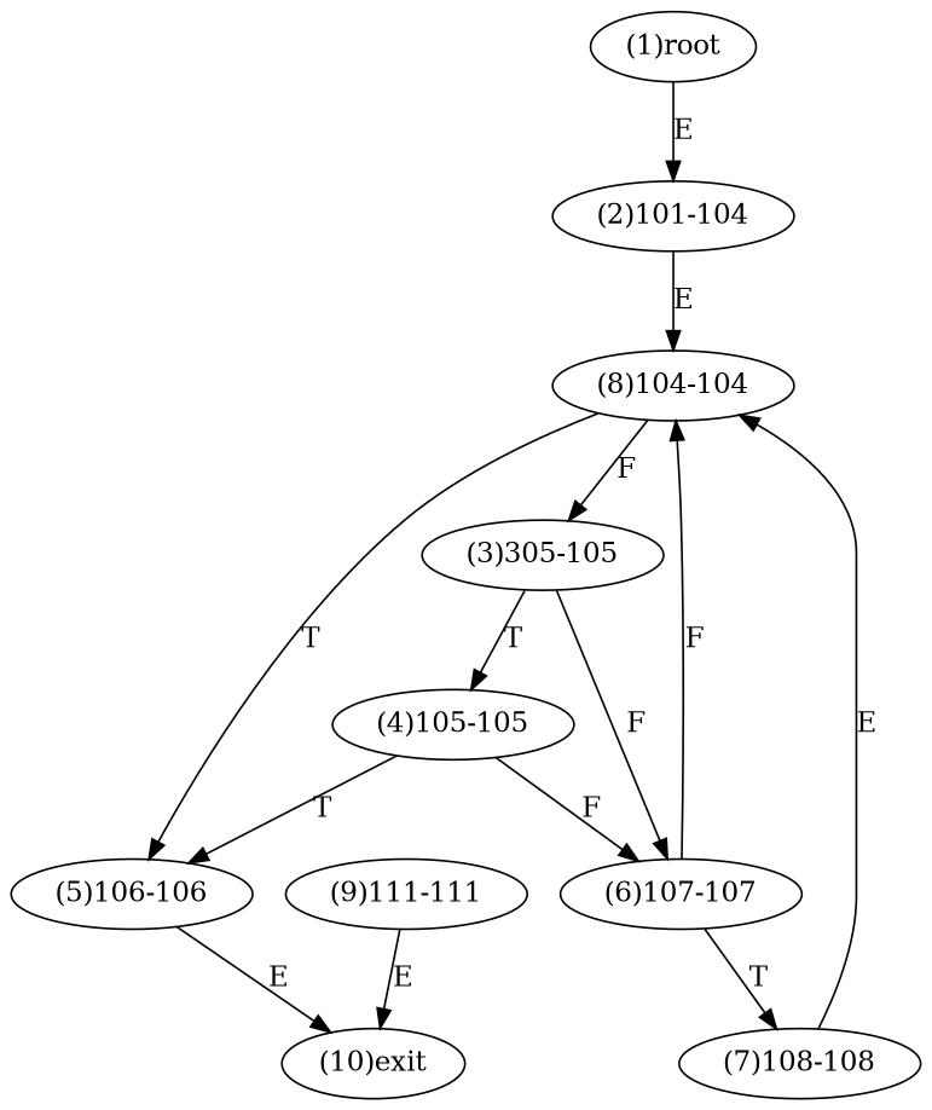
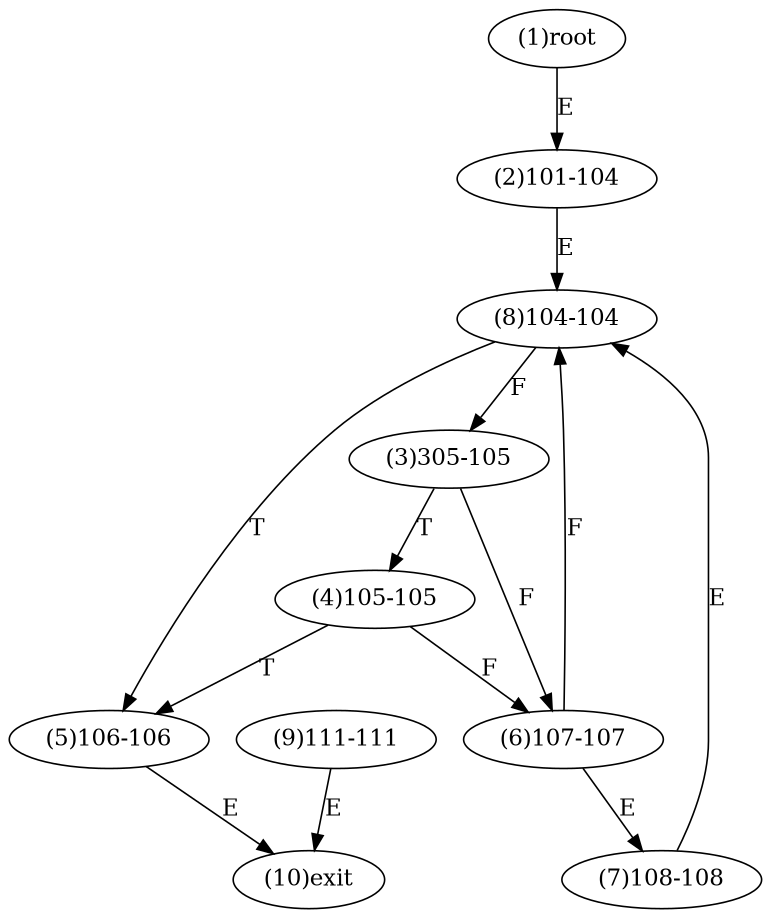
  digraph {
    n1 [label="(1)root"]
    n2 [label="(2)101-104"]
    n3 [label="(8)104-104"]
    n4 [label="(3)305-105"]
    n5 [label="(5)106-106"]
    n6 [label="(4)105-105"]
    n7 [label="(6)107-107"]
    n8 [label="(7)108-108"]
    n9 [label="(10)exit"]
    n10 [label="(9)111-111"]
    n1 -> n2 [label=E]
    n2 -> n3 [label=E]
    n3 -> n4 [label=F]
    n3 -> n5 [label=T]
    n4 -> n6 [label=T]
    n4 -> n7 [label=F]
    n5 -> n9 [label=E]
    n6 -> n5 [label=T]
    n6 -> n7 [label=F]
    n7 -> n3 [label=F]
-   n7 -> n8 [label=T]
+   n7 -> n8 [label=E]
    n8 -> n3 [label=E]
    n10 -> n9 [label=E]
  }
